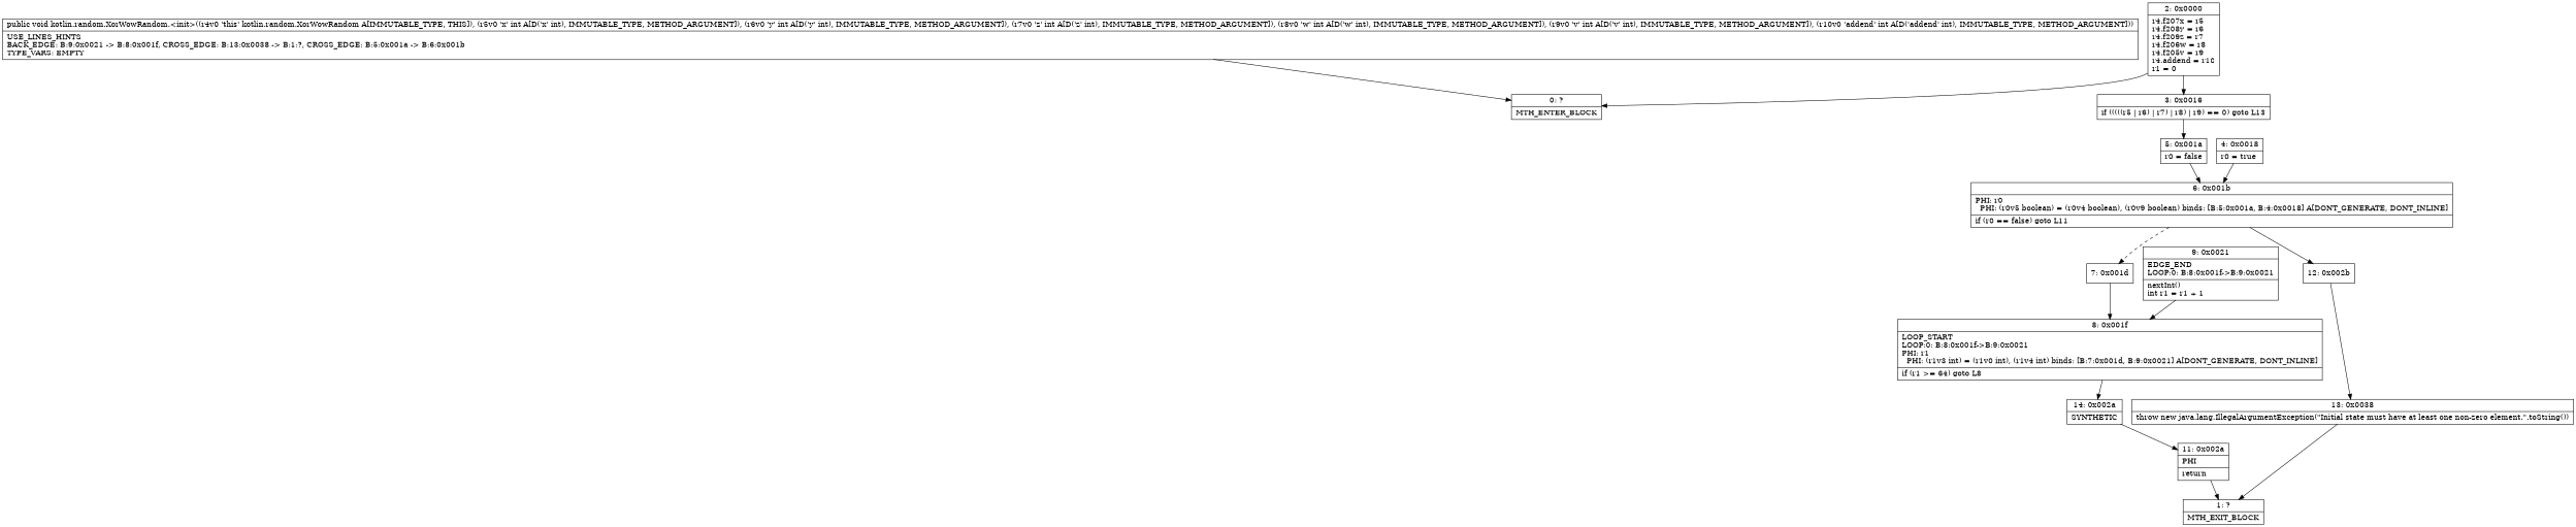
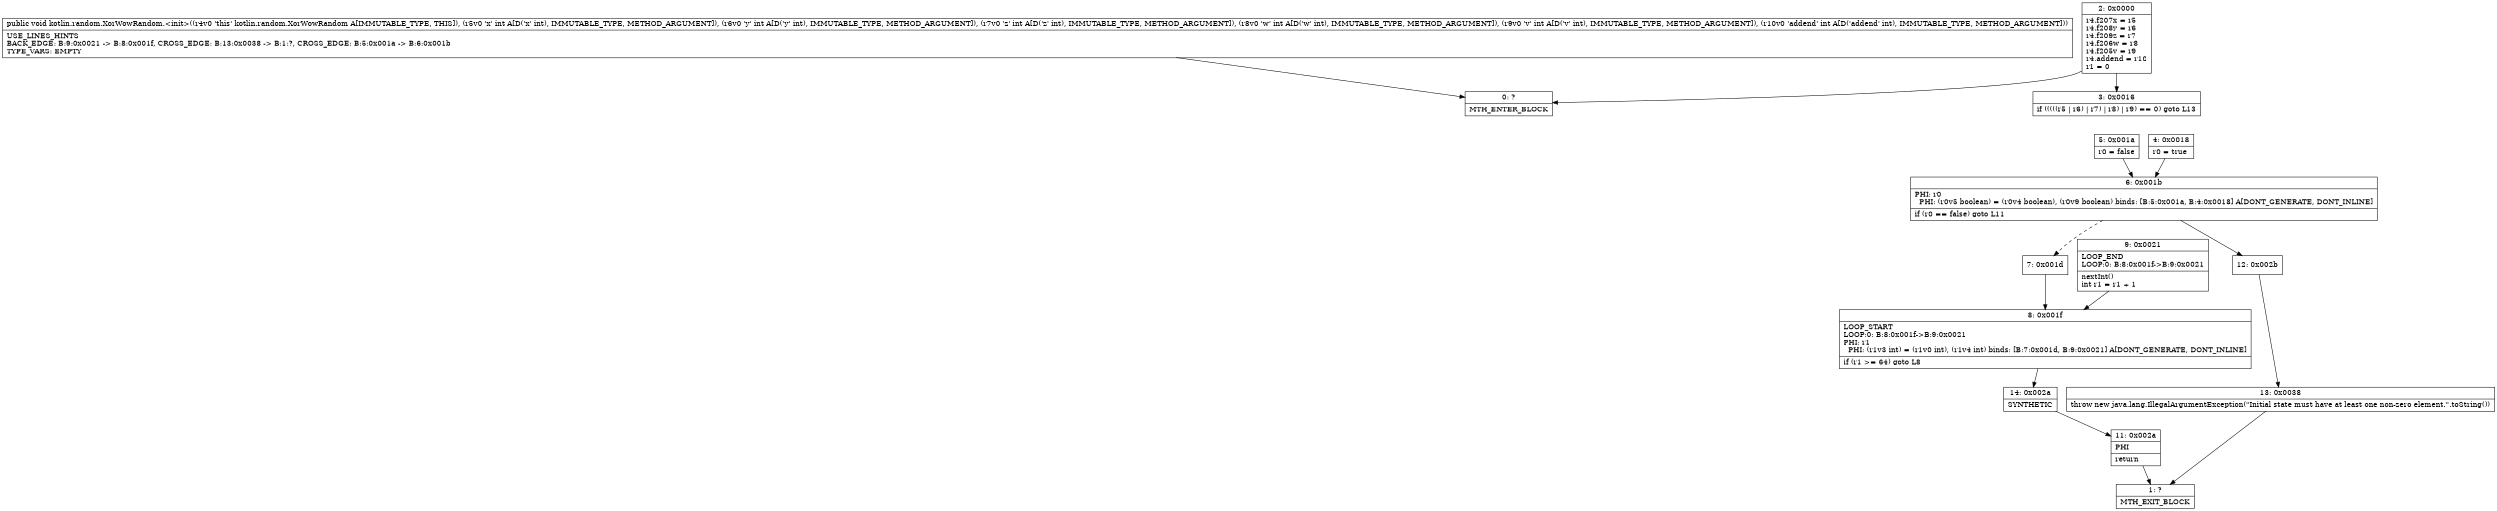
  digraph {
    fontname="DejaVu Serif"
    node [fontname="DejaVu Serif" shape=record]
    edge [fontname="DejaVu Serif"]
    n1 [label="{0\:\ ?|MTH_ENTER_BLOCK\l}"]
    n2 [label="{2\:\ 0x0000|r4.f207x = r5\lr4.f208y = r6\lr4.f209z = r7\lr4.f206w = r8\lr4.f205v = r9\lr4.addend = r10\lr1 = 0\l}"]
    n3 [label="{3\:\ 0x0016|if (((((r5 \| r6) \| r7) \| r8) \| r9) == 0) goto L13\l}"]
    n4 [label="{5\:\ 0x001a|r0 = false\l}"]
    n5 [label="{4\:\ 0x0018|r0 = true\l}"]
    n6 [label="{6\:\ 0x001b|PHI: r0 \l  PHI: (r0v5 boolean) = (r0v4 boolean), (r0v9 boolean) binds: [B:5:0x001a, B:4:0x0018] A[DONT_GENERATE, DONT_INLINE]\l|if (r0 == false) goto L11\l}"]
    n7 [label="{7\:\ 0x001d}"]
    n8 [label="{12\:\ 0x002b}"]
    n9 [label="{8\:\ 0x001f|LOOP_START\lLOOP:0: B:8:0x001f\-\>B:9:0x0021\lPHI: r1 \l  PHI: (r1v3 int) = (r1v0 int), (r1v4 int) binds: [B:7:0x001d, B:9:0x0021] A[DONT_GENERATE, DONT_INLINE]\l|if (r1 \>= 64) goto L8\l}"]
    n10 [label="{13\:\ 0x0038|throw new java.lang.IllegalArgumentException(\"Initial state must have at least one non\-zero element.\".toString())\l}"]
    n11 [label="{14\:\ 0x002a|SYNTHETIC\l}"]
-   n12 [label="{9\:\ 0x0021|EDGE_END\lLOOP:0: B:8:0x001f\-\>B:9:0x0021\l|nextInt()\lint r1 = r1 + 1\l}"]
+   n12 [label="{9\:\ 0x0021|LOOP_END\lLOOP:0: B:8:0x001f\-\>B:9:0x0021\l|nextInt()\lint r1 = r1 + 1\l}"]
    n13 [label="{11\:\ 0x002a|PHI\l|return\l}"]
    n14 [label="{1\:\ ?|MTH_EXIT_BLOCK\l}"]
    n15 [label="{public void kotlin.random.XorWowRandom.\<init\>((r4v0 'this' kotlin.random.XorWowRandom A[IMMUTABLE_TYPE, THIS]), (r5v0 'x' int A[D('x' int), IMMUTABLE_TYPE, METHOD_ARGUMENT]), (r6v0 'y' int A[D('y' int), IMMUTABLE_TYPE, METHOD_ARGUMENT]), (r7v0 'z' int A[D('z' int), IMMUTABLE_TYPE, METHOD_ARGUMENT]), (r8v0 'w' int A[D('w' int), IMMUTABLE_TYPE, METHOD_ARGUMENT]), (r9v0 'v' int A[D('v' int), IMMUTABLE_TYPE, METHOD_ARGUMENT]), (r10v0 'addend' int A[D('addend' int), IMMUTABLE_TYPE, METHOD_ARGUMENT]))  | USE_LINES_HINTS\lBACK_EDGE: B:9:0x0021 \-\> B:8:0x001f, CROSS_EDGE: B:13:0x0038 \-\> B:1:?, CROSS_EDGE: B:5:0x001a \-\> B:6:0x001b\lTYPE_VARS: EMPTY\l}"]
    n2 -> n1
    n2 -> n3
-   n3 -> n4
    n4 -> n6
    n5 -> n6
    n6 -> n7 [style=dashed]
    n6 -> n8
    n7 -> n9
    n8 -> n10
    n9 -> n11
    n10 -> n14
    n11 -> n13
    n12 -> n9
    n13 -> n14
    n15 -> n1
  }
